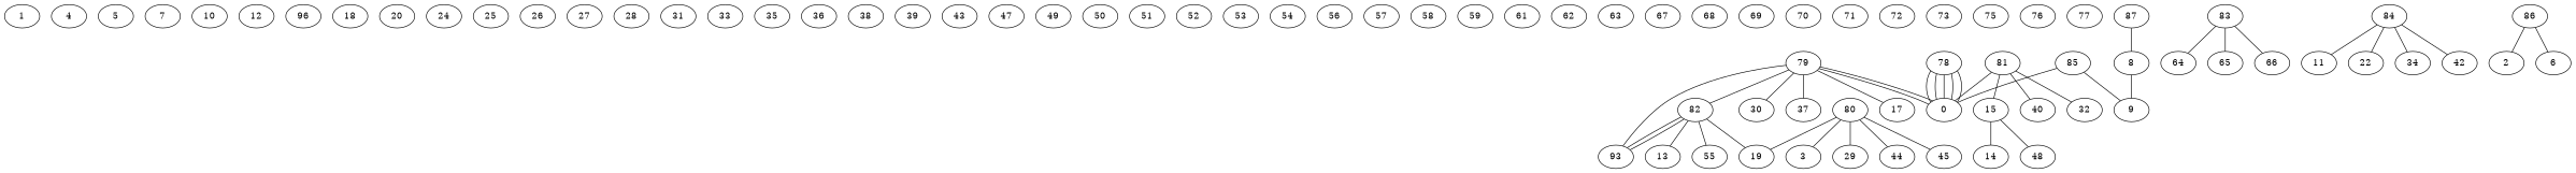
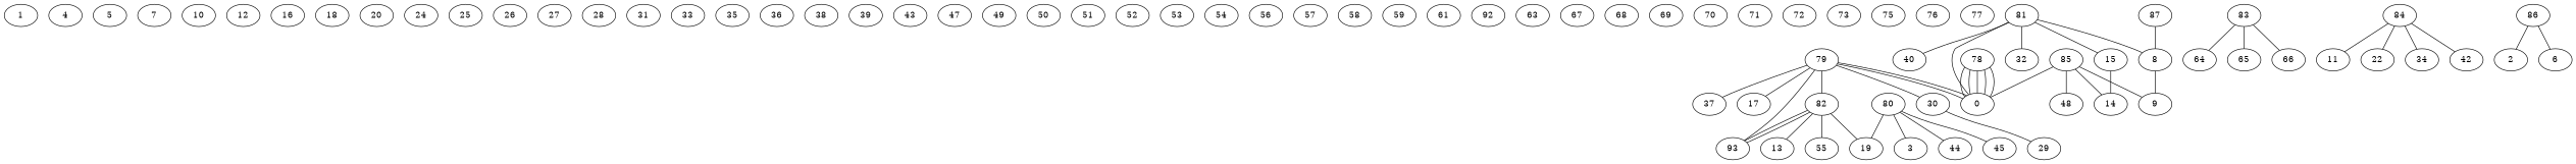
  graph {
    1
    4
    5
    7
    10
    12
-   16 [label=96]
+   16
    18
    20
    24
    25
    26
    27
    28
    31
    33
    35
    36
    38
    39
    43
    47
    49
    50
    51
    52
    53
    54
    56
    57
    58
    59
    61
-   62
+   62 [label=92]
    63
    67
    68
    69
    70
    71
    72
    73
    75
    76
    77
    78
    0
    79
    17
    n50 [label=93]
    30
    37
    82
    80
    3
    19
    29
    44
    45
    81
    32
    8
    15
    40
    9
    14
    13
    55
    83
    64
    65
    66
    84
    11
    22
    34
    42
    85
    48
    86
    2
    6
    87
    78 -- 0
    78 -- 0
    78 -- 0
    78 -- 0
    78 -- 0
    79 -- 0
    79 -- 0
    79 -- 17
    79 -- n50
    79 -- 30
    79 -- 37
    79 -- 82
    82 -- n50
    82 -- n50
    82 -- 19
    82 -- 13
    82 -- 55
    80 -- 3
    80 -- 19
-   80 -- 29
+   30 -- 29
    80 -- 44
    80 -- 45
    81 -- 0
    81 -- 32
+   81 -- 8
    81 -- 15
    81 -- 40
    8 -- 9
    15 -- 14
    83 -- 64
    83 -- 65
    83 -- 66
    84 -- 11
    84 -- 22
    84 -- 34
    84 -- 42
    85 -- 0
    85 -- 9
-   15 -- 48
+   85 -- 14
+   85 -- 48
    86 -- 2
    86 -- 6
    87 -- 8
  }
